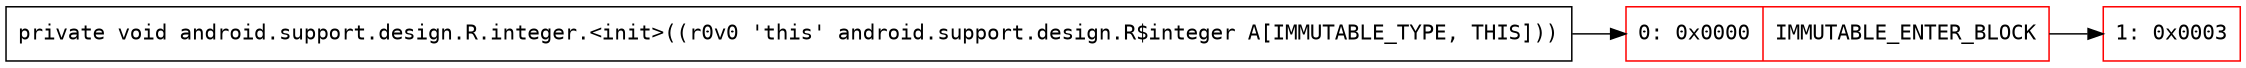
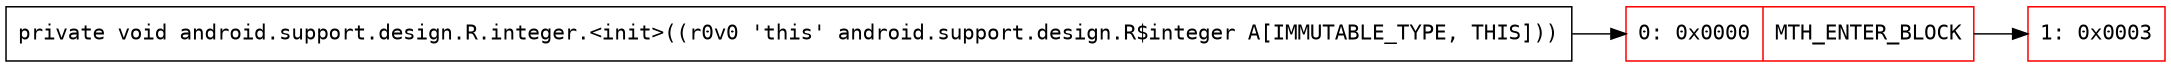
  digraph {
    rankdir=LR
    fontname="DejaVu Sans Mono"
    node [color=red shape=record fontname="DejaVu Sans Mono"]
    edge [fontname="DejaVu Sans Mono"]
-   n1 [label="{0\:\ 0x0000|IMMUTABLE_ENTER_BLOCK\l}"]
+   n1 [label="{0\:\ 0x0000|MTH_ENTER_BLOCK\l}"]
    n2 [label="{1\:\ 0x0003}"]
    n3 [label="{private void android.support.design.R.integer.\<init\>((r0v0 'this' android.support.design.R$integer A[IMMUTABLE_TYPE, THIS])) }" color=""]
    subgraph cluster_1 {
      label="R(0)"
    }
    n1 -> n2
    n3 -> n1
  }
